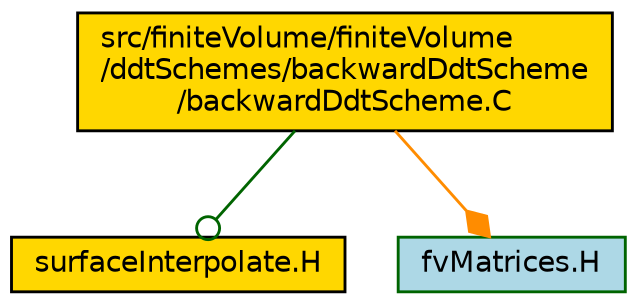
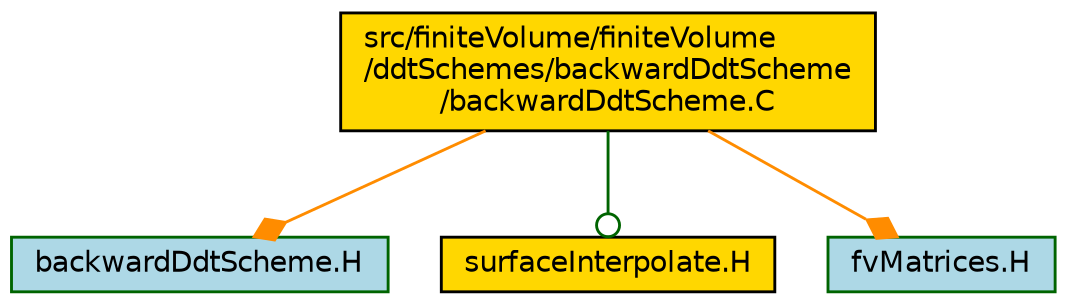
  digraph {
    node [color=black fillcolor=gold fontname=Helvetica fontsize=10 shape=record style=filled]
    edge [arrowhead=diamond color=darkorange fontname=Helvetica fontsize=10 labelfontname=Helvetica labelfontsize=10 style=solid]
    n1 [fontcolor=black height=0.2 label="src/finiteVolume/finiteVolume\l/ddtSchemes/backwardDdtScheme\l/backwardDdtScheme.C" width=0.4]
+   n2 [color=darkgreen fillcolor=lightblue height=0.2 label="backwardDdtScheme.H" width=0.4]
    n3 [height=0.2 label="surfaceInterpolate.H" width=0.4]
    n4 [color=darkgreen fillcolor=lightblue height=0.2 label="fvMatrices.H" width=0.4]
+   n1 -> n2
    n1 -> n3 [arrowhead=odot color=darkgreen]
    n1 -> n4
  }
